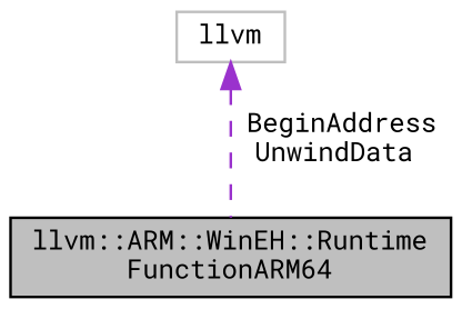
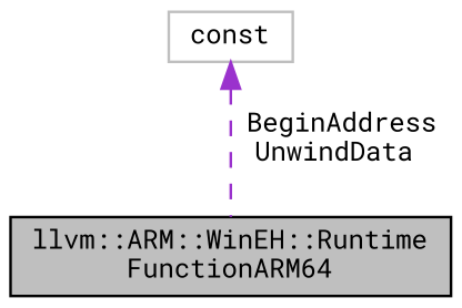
  digraph {
    fontname="Roboto Mono"
    node [fontname="Roboto Mono" fontsize=10 shape=record]
    n1 [color=black fillcolor=grey75 fontcolor=black height=0.2 label="llvm::ARM::WinEH::Runtime\lFunctionARM64" style=filled width=0.4]
-   n2 [color=grey75 height=0.2 label=llvm width=0.4]
+   n2 [color=grey75 height=0.2 label=const width=0.4]
    n2 -> n1 [color=darkorchid3 dir=back fontname="Roboto Mono" fontsize=10 label=" BeginAddress\nUnwindData" labelfontname=Helvetica labelfontsize=10 style=dashed]
  }
